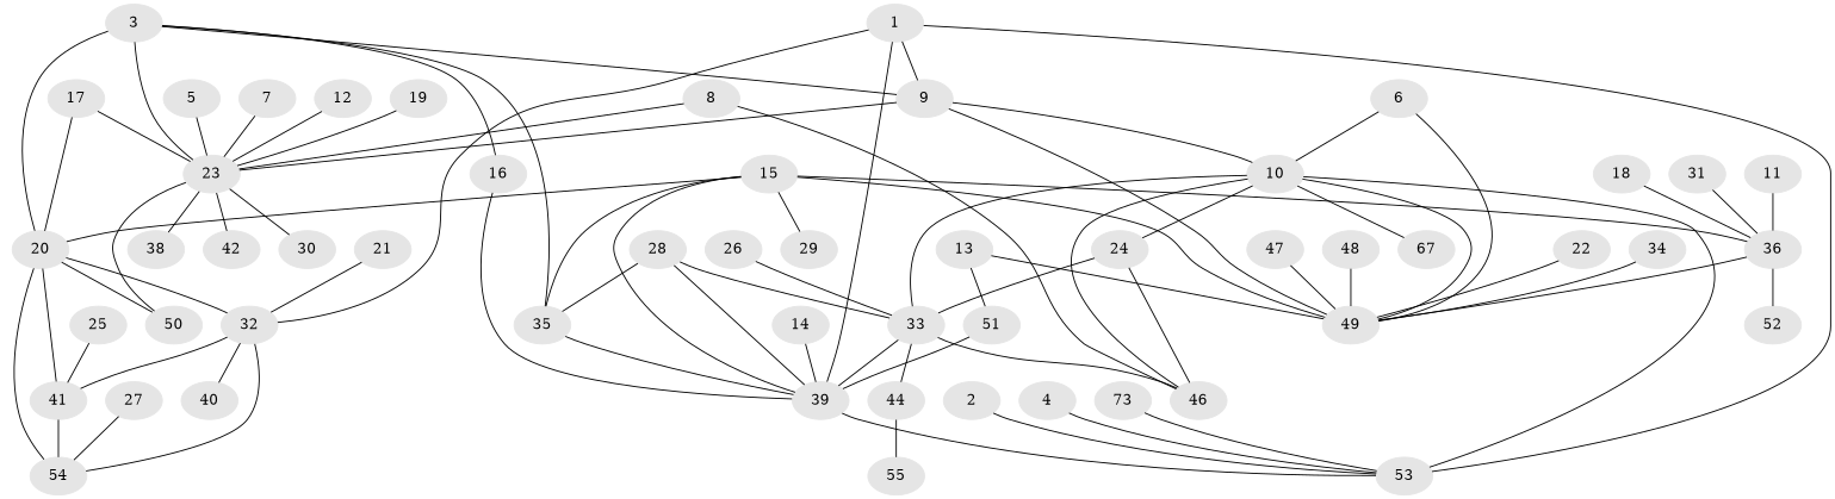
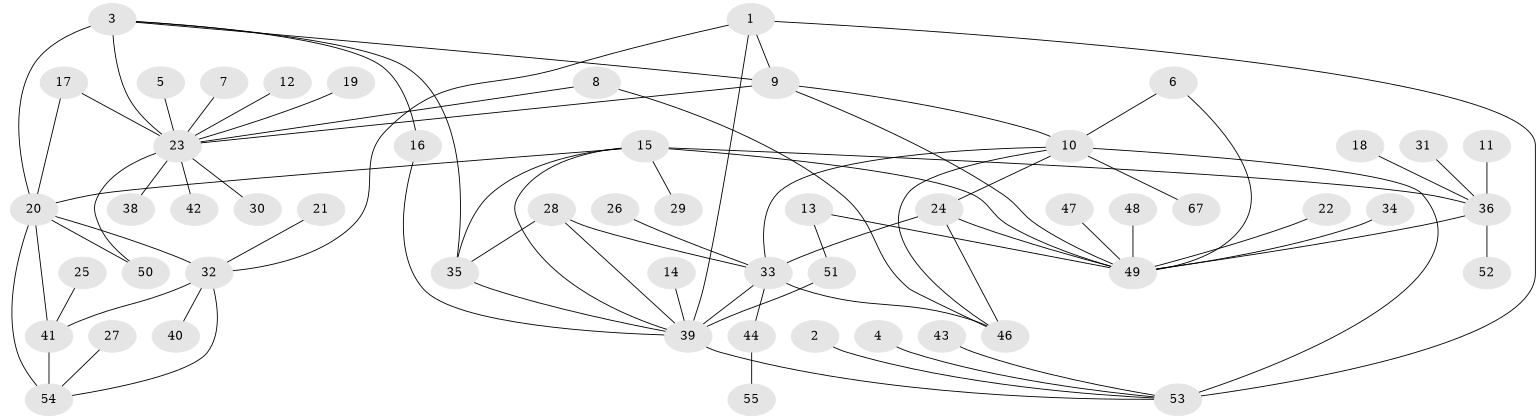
  graph {
    node [color=gray90 style=filled]
    edge [weight=1.0]
    1
    9
    32
    39
    53
    23
    10
    49
    41
    54
    40
    2
    3
    16
    20
    35
    50
    30
    38
    42
    4
    5
    6
    24
    33
    n26 [label=67]
    46
    7
    8
    44
    11
    36
    52
    12
    13
    51
    14
    15
    29
    17
    18
    19
    21
    22
    25
    26
    27
    28
    31
    55
    34
-   43 [label=73]
+   43
    47
    48
    1 -- 9
    1 -- 32
    1 -- 39 [weight=3.0]
    1 -- 53 [weight=3.0]
    9 -- 23 [weight=2.0]
    9 -- 10
    9 -- 49
    32 -- 41
    32 -- 54
    32 -- 40
    39 -- 53
    23 -- 50
    23 -- 30
    23 -- 38
    23 -- 42
    10 -- 53
-   10 -- 49
+   24 -- 49
    10 -- 24 [weight=2.0]
    10 -- 33
    10 -- n26
    10 -- 46
    41 -- 54
    2 -- 53
    3 -- 9 [weight=2.0]
    3 -- 23 [weight=4.0]
    3 -- 16
    3 -- 20
    3 -- 35
    16 -- 39
    20 -- 32 [weight=2.0]
    20 -- 41 [weight=2.0]
    20 -- 54 [weight=2.0]
    20 -- 50
    35 -- 39
    4 -- 53
    5 -- 23
    6 -- 10
    6 -- 49
    24 -- 33 [weight=2.0]
    24 -- 46 [weight=2.0]
    33 -- 39
    33 -- 46
    33 -- 44
    7 -- 23
    8 -- 23
    8 -- 46
    44 -- 55
    11 -- 36
    36 -- 49 [weight=2.0]
    36 -- 52
    12 -- 23
    13 -- 49
    13 -- 51
    51 -- 39
    14 -- 39
    15 -- 39
    15 -- 49 [weight=2.0]
    15 -- 20
    15 -- 35
    15 -- 36 [weight=4.0]
    15 -- 29
    17 -- 23
    17 -- 20
    18 -- 36
    19 -- 23
    21 -- 32
    22 -- 49
    25 -- 41
    26 -- 33
    27 -- 54
    28 -- 39
    28 -- 35
    28 -- 33
    31 -- 36
    34 -- 49
    43 -- 53
    47 -- 49
    48 -- 49
  }
